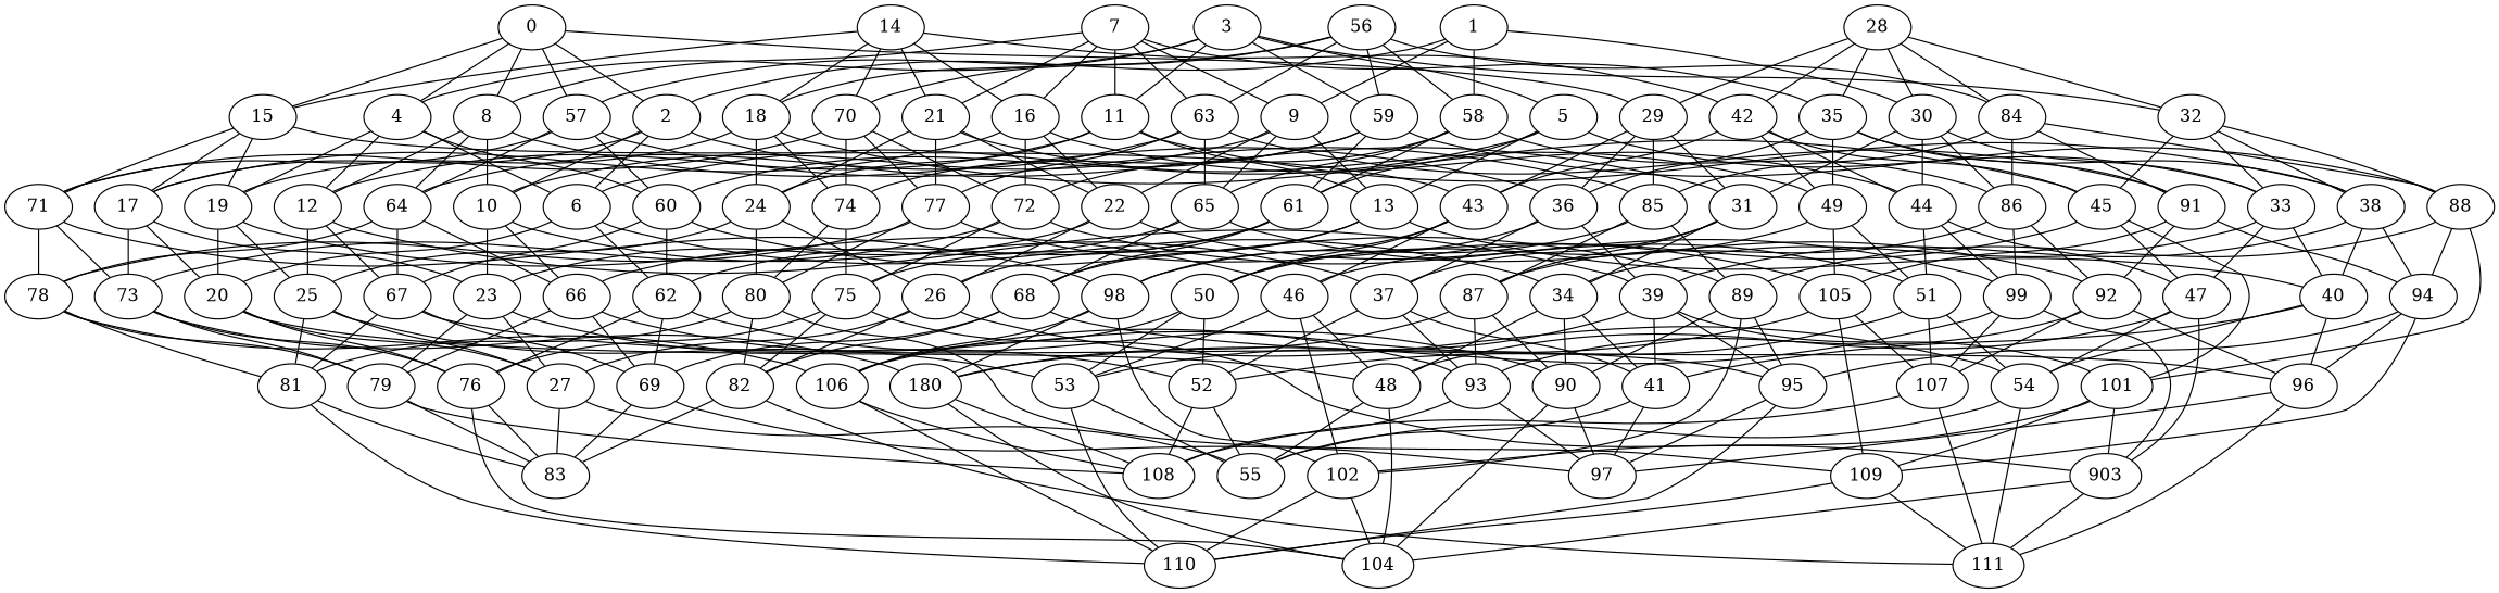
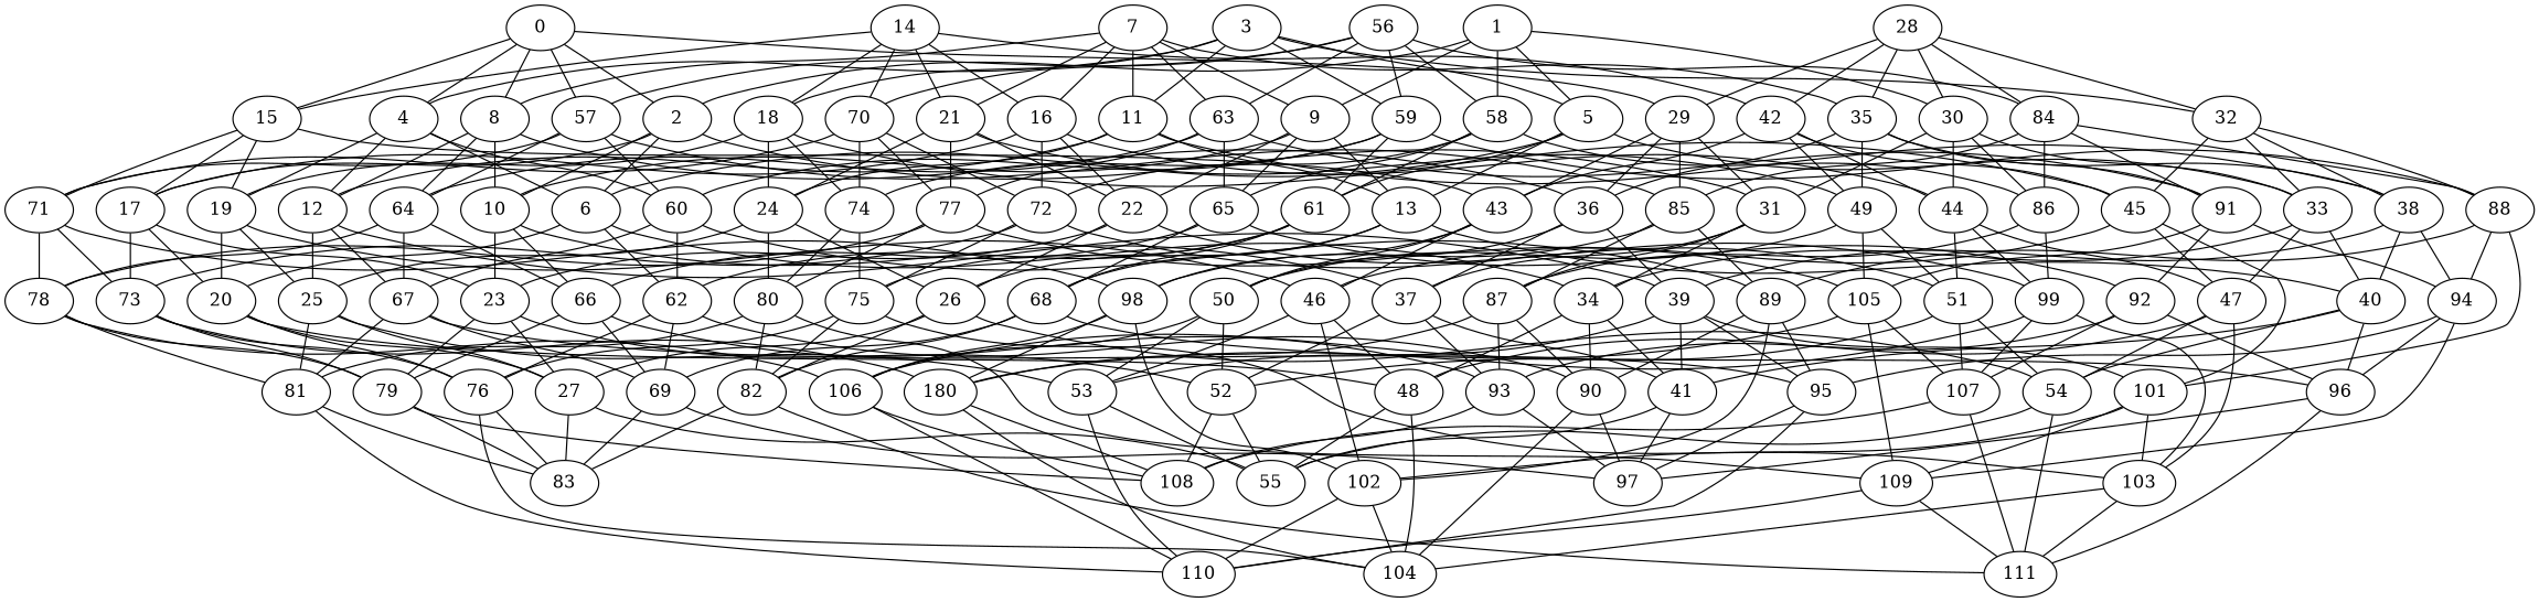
  graph {
    0
    2
    4
    8
    15
    29
    57
    6
    10
    17
    31
    12
    19
    60
    36
    64
    43
    71
    85
    1
    5
    9
    30
    58
    13
    33
    61
    22
    65
    16
    44
    72
    86
    20
    34
    62
    23
    37
    66
    73
    87
    3
    11
    18
    32
    59
    24
    38
    45
    74
    88
    25
    39
    67
    46
    89
    26
    40
    68
    47
    75
    27
    48
    76
    41
    90
    69
    7
    21
    35
    63
    49
    77
    91
    50
    78
    51
    92
    52
    79
    93
    80
    94
    53
    81
    95
    101
    54
    82
    96
    14
    42
    70
    98
    99
    n96 [label=180]
    102
    55
    83
    104
    105
    107
    108
    109
    110
    111
    28
    84
-   103 [label=903]
+   103
    97
    106
    56
    0 -- 2
    0 -- 4
    0 -- 8
    0 -- 15
    0 -- 29
    0 -- 57
    2 -- 6
    2 -- 10
    2 -- 17
    2 -- 31
    4 -- 6
    4 -- 12
    4 -- 19
    4 -- 60
    8 -- 10
    8 -- 12
    8 -- 36
    8 -- 64
    15 -- 17
    15 -- 19
    15 -- 43
    15 -- 71
    29 -- 31
    29 -- 36
    29 -- 43
    29 -- 85
    57 -- 60
    57 -- 64
    57 -- 71
    57 -- 85
    6 -- 20
    6 -- 34
    6 -- 62
    10 -- 23
    10 -- 37
    10 -- 66
    17 -- 20
    17 -- 23
    17 -- 73
    31 -- 34
    31 -- 37
    31 -- 87
    12 -- 25
    12 -- 39
    12 -- 67
    19 -- 20
    19 -- 25
    19 -- 46
    60 -- 62
    60 -- 67
    60 -- 89
    36 -- 37
    36 -- 39
    36 -- 50
    64 -- 66
    64 -- 67
    64 -- 78
    43 -- 46
    43 -- 50
    43 -- 98
    71 -- 73
    71 -- 78
    71 -- 98
    85 -- 87
    85 -- 89
    85 -- 98
    1 -- 2
+   1 -- 5
    1 -- 9
    1 -- 30
    1 -- 58
    5 -- 6
    5 -- 13
    5 -- 33
    5 -- 61
    9 -- 10
    9 -- 13
    9 -- 22
    9 -- 65
    30 -- 31
    30 -- 33
    30 -- 44
    30 -- 86
    58 -- 61
    58 -- 65
    58 -- 72
    58 -- 86
    13 -- 26
    13 -- 40
    13 -- 68
    33 -- 34
    33 -- 40
    33 -- 47
    61 -- 62
    61 -- 68
    61 -- 75
    22 -- 23
    22 -- 26
    22 -- 51
    65 -- 66
    65 -- 68
    65 -- 92
    16 -- 17
    16 -- 22
    16 -- 44
    16 -- 72
    44 -- 47
    44 -- 51
    44 -- 99
    72 -- 73
    72 -- 75
    72 -- 99
    86 -- 87
-   86 -- 92
    86 -- 99
    20 -- 27
    20 -- 48
    20 -- 76
    34 -- 48
    34 -- 41
    34 -- 90
    62 -- 76
    62 -- 90
    62 -- 69
    23 -- 27
    23 -- 52
    23 -- 79
    37 -- 41
    37 -- 52
    37 -- 93
    66 -- 69
    66 -- 79
    66 -- 93
    73 -- 76
    73 -- 79
    73 -- n96
    87 -- 90
    87 -- 93
    87 -- n96
    3 -- 4
    3 -- 5
    3 -- 11
    3 -- 18
    3 -- 32
    3 -- 59
    11 -- 12
    11 -- 13
    11 -- 24
    11 -- 38
    18 -- 19
    18 -- 24
    18 -- 45
    18 -- 74
    32 -- 33
    32 -- 38
    32 -- 45
    32 -- 88
    59 -- 60
    59 -- 61
    59 -- 74
    59 -- 88
    24 -- 25
    24 -- 26
    24 -- 80
    38 -- 39
    38 -- 40
    38 -- 94
    45 -- 46
    45 -- 47
    45 -- 101
    74 -- 75
    74 -- 80
    88 -- 89
    88 -- 94
    88 -- 101
    25 -- 27
    25 -- 53
    25 -- 81
    39 -- 41
    39 -- 53
    39 -- 95
    39 -- 101
    67 -- 69
    67 -- 81
    67 -- 95
    46 -- 48
    46 -- 53
    46 -- 102
    89 -- 90
    89 -- 95
    89 -- 102
    26 -- 27
    26 -- 54
    26 -- 82
    40 -- 41
    40 -- 54
    40 -- 96
    68 -- 69
    68 -- 82
    68 -- 96
    47 -- 48
    47 -- 54
    47 -- 103
    75 -- 76
    75 -- 82
    75 -- 103
    27 -- 55
    27 -- 83
    48 -- 55
    48 -- 104
    76 -- 83
    76 -- 104
    41 -- 55
    41 -- 97
    90 -- 104
    90 -- 97
    69 -- 83
    69 -- 97
    7 -- 8
    7 -- 9
    7 -- 16
    7 -- 11
    7 -- 21
    7 -- 35
    7 -- 63
    21 -- 22
    21 -- 24
    21 -- 49
    21 -- 77
    35 -- 36
    35 -- 38
    35 -- 49
    35 -- 91
    63 -- 64
    63 -- 65
    63 -- 77
    63 -- 91
    49 -- 50
    49 -- 51
    49 -- 105
    77 -- 78
    77 -- 80
    77 -- 105
    91 -- 92
    91 -- 94
    91 -- 105
    50 -- 52
    50 -- 53
    50 -- 106
    78 -- 79
    78 -- 81
    78 -- 106
    51 -- 52
    51 -- 54
    51 -- 107
    92 -- 93
    92 -- 96
    92 -- 107
    52 -- 55
    52 -- 108
    79 -- 83
    79 -- 108
    93 -- 108
    93 -- 97
    80 -- 81
    80 -- 82
    80 -- 109
    94 -- 95
    94 -- 96
    94 -- 109
    53 -- 55
    53 -- 110
    81 -- 83
    81 -- 110
    95 -- 110
    95 -- 97
    101 -- 102
    101 -- 109
    101 -- 103
    54 -- 55
    54 -- 111
    82 -- 83
    82 -- 111
    96 -- 111
    96 -- 97
    14 -- 15
    14 -- 16
    14 -- 18
    14 -- 21
    14 -- 42
    14 -- 70
    42 -- 43
    42 -- 44
    42 -- 45
    42 -- 49
    70 -- 71
    70 -- 72
    70 -- 74
    70 -- 77
    98 -- n96
    98 -- 102
    98 -- 106
    99 -- n96
    99 -- 107
    99 -- 103
    n96 -- 104
    n96 -- 108
    102 -- 104
    102 -- 110
    105 -- 107
    105 -- 109
    105 -- 106
    107 -- 108
    107 -- 111
    109 -- 110
    109 -- 111
    28 -- 29
    28 -- 30
    28 -- 32
    28 -- 35
    28 -- 42
    28 -- 84
    84 -- 85
    84 -- 86
    84 -- 88
    84 -- 91
    103 -- 104
    103 -- 111
    106 -- 108
    106 -- 110
    56 -- 57
    56 -- 58
    56 -- 59
    56 -- 63
    56 -- 70
    56 -- 84
  }
